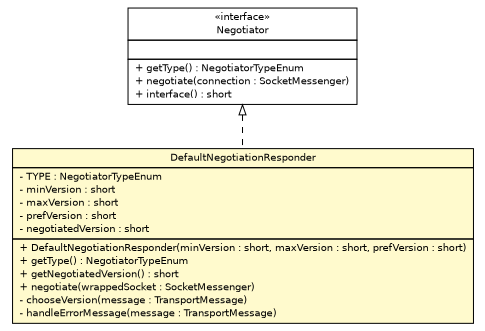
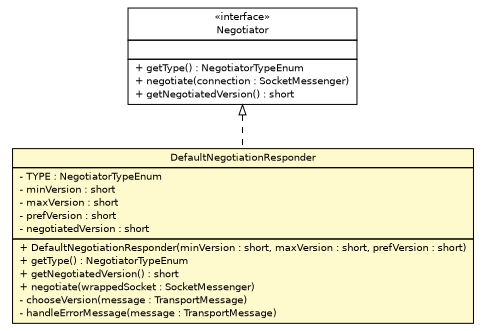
  digraph {
    nodesep=0.25
    ranksep=0.5
    node [fontcolor=black fontname=Helvetica fontsize=10.0 shape=plaintext]
-   n1 [label=<<table title="org.ietf.nea.pt.socket.Negotiator" border="0" cellborder="1" cellspacing="0" cellpadding="2" port="p" href="../Negotiator.html"> 		<tr><td><table border="0" cellspacing="0" cellpadding="1"> <tr><td align="center" balign="center"> &#171;interface&#187; </td></tr> <tr><td align="center" balign="center"> Negotiator </td></tr> 		</table></td></tr> 		<tr><td><table border="0" cellspacing="0" cellpadding="1"> <tr><td align="left" balign="left">  </td></tr> 		</table></td></tr> 		<tr><td><table border="0" cellspacing="0" cellpadding="1"> <tr><td align="left" balign="left"> + getType() : NegotiatorTypeEnum </td></tr> <tr><td align="left" balign="left"> + negotiate(connection : SocketMessenger) </td></tr> <tr><td align="left" balign="left"> + interface() : short </td></tr> 		</table></td></tr> 		</table>>]
+   n1 [label=<<table title="org.ietf.nea.pt.socket.Negotiator" border="0" cellborder="1" cellspacing="0" cellpadding="2" port="p" href="../Negotiator.html"> 		<tr><td><table border="0" cellspacing="0" cellpadding="1"> <tr><td align="center" balign="center"> &#171;interface&#187; </td></tr> <tr><td align="center" balign="center"> Negotiator </td></tr> 		</table></td></tr> 		<tr><td><table border="0" cellspacing="0" cellpadding="1"> <tr><td align="left" balign="left">  </td></tr> 		</table></td></tr> 		<tr><td><table border="0" cellspacing="0" cellpadding="1"> <tr><td align="left" balign="left"> + getType() : NegotiatorTypeEnum </td></tr> <tr><td align="left" balign="left"> + negotiate(connection : SocketMessenger) </td></tr> <tr><td align="left" balign="left"> + getNegotiatedVersion() : short </td></tr> 		</table></td></tr> 		</table>>]
    n2 [label=<<table title="org.ietf.nea.pt.socket.simple.DefaultNegotiationResponder" border="0" cellborder="1" cellspacing="0" cellpadding="2" port="p" bgcolor="lemonChiffon" href="./DefaultNegotiationResponder.html"> 		<tr><td><table border="0" cellspacing="0" cellpadding="1"> <tr><td align="center" balign="center"> DefaultNegotiationResponder </td></tr> 		</table></td></tr> 		<tr><td><table border="0" cellspacing="0" cellpadding="1"> <tr><td align="left" balign="left"> - TYPE : NegotiatorTypeEnum </td></tr> <tr><td align="left" balign="left"> - minVersion : short </td></tr> <tr><td align="left" balign="left"> - maxVersion : short </td></tr> <tr><td align="left" balign="left"> - prefVersion : short </td></tr> <tr><td align="left" balign="left"> - negotiatedVersion : short </td></tr> 		</table></td></tr> 		<tr><td><table border="0" cellspacing="0" cellpadding="1"> <tr><td align="left" balign="left"> + DefaultNegotiationResponder(minVersion : short, maxVersion : short, prefVersion : short) </td></tr> <tr><td align="left" balign="left"> + getType() : NegotiatorTypeEnum </td></tr> <tr><td align="left" balign="left"> + getNegotiatedVersion() : short </td></tr> <tr><td align="left" balign="left"> + negotiate(wrappedSocket : SocketMessenger) </td></tr> <tr><td align="left" balign="left"> - chooseVersion(message : TransportMessage) </td></tr> <tr><td align="left" balign="left"> - handleErrorMessage(message : TransportMessage) </td></tr> 		</table></td></tr> 		</table>>]
    n1 -> n2 [arrowtail=empty dir=back fontname=Helvetica fontsize=10 headport=p labelfontname=Helvetica labelfontsize=10 style=dashed tailport=p]
  }
